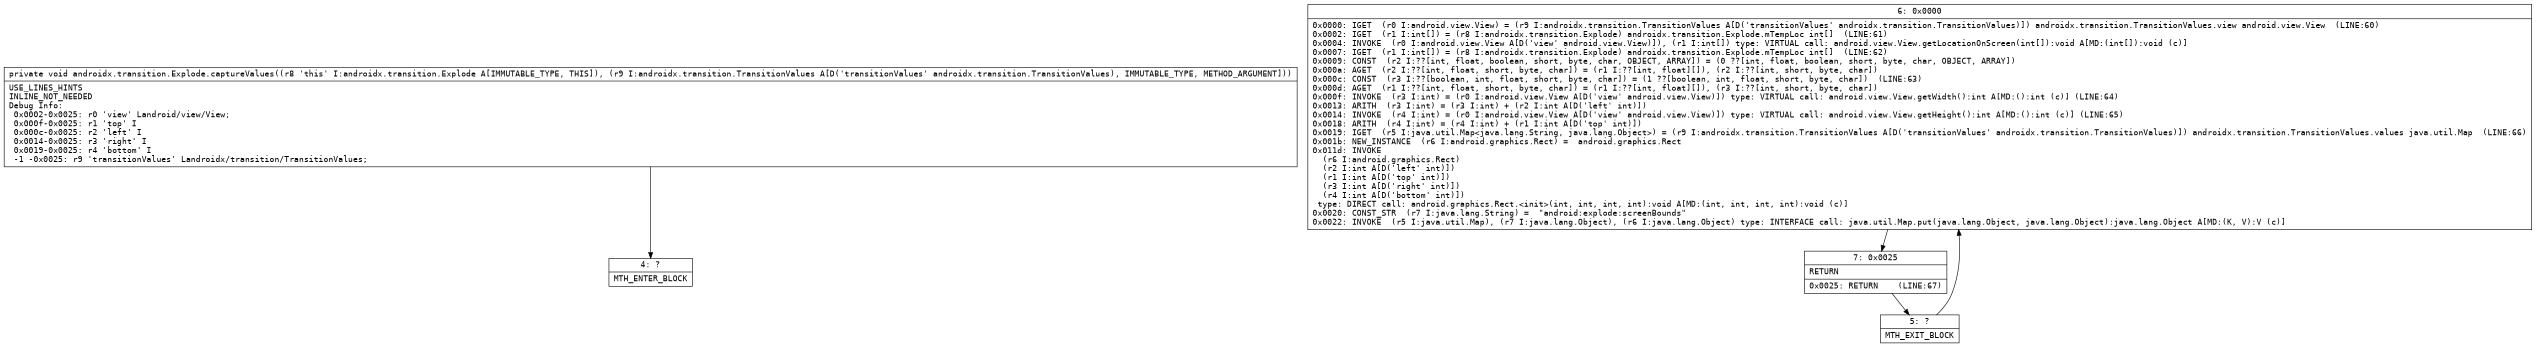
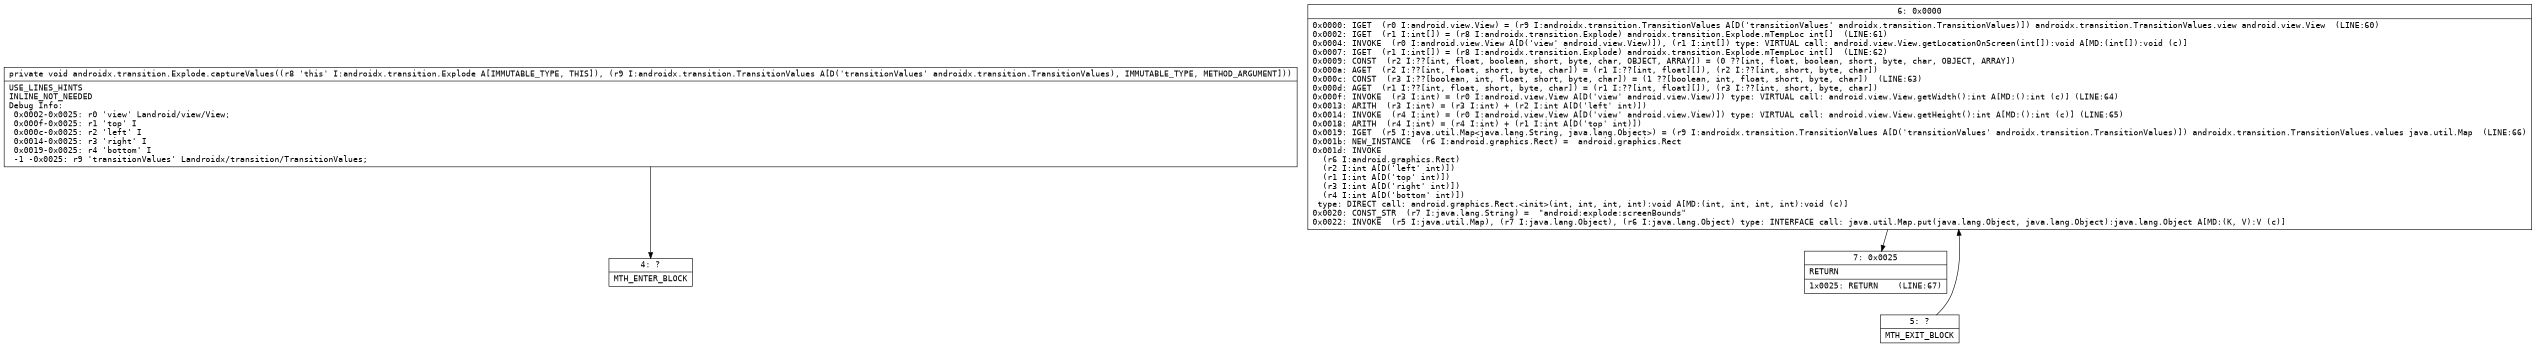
  digraph {
    fontname="DejaVu Sans Mono"
    node [fontname="DejaVu Sans Mono" shape=record]
    edge [fontname="DejaVu Sans Mono"]
    n1 [label="{4\:\ ?|MTH_ENTER_BLOCK\l}"]
-   n2 [label="{6\:\ 0x0000|0x0000: IGET  (r0 I:android.view.View) = (r9 I:androidx.transition.TransitionValues A[D('transitionValues' androidx.transition.TransitionValues)]) androidx.transition.TransitionValues.view android.view.View  (LINE:60)\l0x0002: IGET  (r1 I:int[]) = (r8 I:androidx.transition.Explode) androidx.transition.Explode.mTempLoc int[]  (LINE:61)\l0x0004: INVOKE  (r0 I:android.view.View A[D('view' android.view.View)]), (r1 I:int[]) type: VIRTUAL call: android.view.View.getLocationOnScreen(int[]):void A[MD:(int[]):void (c)]\l0x0007: IGET  (r1 I:int[]) = (r8 I:androidx.transition.Explode) androidx.transition.Explode.mTempLoc int[]  (LINE:62)\l0x0009: CONST  (r2 I:??[int, float, boolean, short, byte, char, OBJECT, ARRAY]) = (0 ??[int, float, boolean, short, byte, char, OBJECT, ARRAY]) \l0x000a: AGET  (r2 I:??[int, float, short, byte, char]) = (r1 I:??[int, float][]), (r2 I:??[int, short, byte, char]) \l0x000c: CONST  (r3 I:??[boolean, int, float, short, byte, char]) = (1 ??[boolean, int, float, short, byte, char])  (LINE:63)\l0x000d: AGET  (r1 I:??[int, float, short, byte, char]) = (r1 I:??[int, float][]), (r3 I:??[int, short, byte, char]) \l0x000f: INVOKE  (r3 I:int) = (r0 I:android.view.View A[D('view' android.view.View)]) type: VIRTUAL call: android.view.View.getWidth():int A[MD:():int (c)] (LINE:64)\l0x0013: ARITH  (r3 I:int) = (r3 I:int) + (r2 I:int A[D('left' int)]) \l0x0014: INVOKE  (r4 I:int) = (r0 I:android.view.View A[D('view' android.view.View)]) type: VIRTUAL call: android.view.View.getHeight():int A[MD:():int (c)] (LINE:65)\l0x0018: ARITH  (r4 I:int) = (r4 I:int) + (r1 I:int A[D('top' int)]) \l0x0019: IGET  (r5 I:java.util.Map\<java.lang.String, java.lang.Object\>) = (r9 I:androidx.transition.TransitionValues A[D('transitionValues' androidx.transition.TransitionValues)]) androidx.transition.TransitionValues.values java.util.Map  (LINE:66)\l0x001b: NEW_INSTANCE  (r6 I:android.graphics.Rect) =  android.graphics.Rect \l0x011d: INVOKE  \l  (r6 I:android.graphics.Rect)\l  (r2 I:int A[D('left' int)])\l  (r1 I:int A[D('top' int)])\l  (r3 I:int A[D('right' int)])\l  (r4 I:int A[D('bottom' int)])\l type: DIRECT call: android.graphics.Rect.\<init\>(int, int, int, int):void A[MD:(int, int, int, int):void (c)]\l0x0020: CONST_STR  (r7 I:java.lang.String) =  \"android:explode:screenBounds\" \l0x0022: INVOKE  (r5 I:java.util.Map), (r7 I:java.lang.Object), (r6 I:java.lang.Object) type: INTERFACE call: java.util.Map.put(java.lang.Object, java.lang.Object):java.lang.Object A[MD:(K, V):V (c)]\l}"]
-   n3 [label="{7\:\ 0x0025|RETURN\l|0x0025: RETURN    (LINE:67)\l}"]
+   n2 [label="{6\:\ 0x0000|0x0000: IGET  (r0 I:android.view.View) = (r9 I:androidx.transition.TransitionValues A[D('transitionValues' androidx.transition.TransitionValues)]) androidx.transition.TransitionValues.view android.view.View  (LINE:60)\l0x0002: IGET  (r1 I:int[]) = (r8 I:androidx.transition.Explode) androidx.transition.Explode.mTempLoc int[]  (LINE:61)\l0x0004: INVOKE  (r0 I:android.view.View A[D('view' android.view.View)]), (r1 I:int[]) type: VIRTUAL call: android.view.View.getLocationOnScreen(int[]):void A[MD:(int[]):void (c)]\l0x0007: IGET  (r1 I:int[]) = (r8 I:androidx.transition.Explode) androidx.transition.Explode.mTempLoc int[]  (LINE:62)\l0x0009: CONST  (r2 I:??[int, float, boolean, short, byte, char, OBJECT, ARRAY]) = (0 ??[int, float, boolean, short, byte, char, OBJECT, ARRAY]) \l0x000a: AGET  (r2 I:??[int, float, short, byte, char]) = (r1 I:??[int, float][]), (r2 I:??[int, short, byte, char]) \l0x000c: CONST  (r3 I:??[boolean, int, float, short, byte, char]) = (1 ??[boolean, int, float, short, byte, char])  (LINE:63)\l0x000d: AGET  (r1 I:??[int, float, short, byte, char]) = (r1 I:??[int, float][]), (r3 I:??[int, short, byte, char]) \l0x000f: INVOKE  (r3 I:int) = (r0 I:android.view.View A[D('view' android.view.View)]) type: VIRTUAL call: android.view.View.getWidth():int A[MD:():int (c)] (LINE:64)\l0x0013: ARITH  (r3 I:int) = (r3 I:int) + (r2 I:int A[D('left' int)]) \l0x0014: INVOKE  (r4 I:int) = (r0 I:android.view.View A[D('view' android.view.View)]) type: VIRTUAL call: android.view.View.getHeight():int A[MD:():int (c)] (LINE:65)\l0x0018: ARITH  (r4 I:int) = (r4 I:int) + (r1 I:int A[D('top' int)]) \l0x0019: IGET  (r5 I:java.util.Map\<java.lang.String, java.lang.Object\>) = (r9 I:androidx.transition.TransitionValues A[D('transitionValues' androidx.transition.TransitionValues)]) androidx.transition.TransitionValues.values java.util.Map  (LINE:66)\l0x001b: NEW_INSTANCE  (r6 I:android.graphics.Rect) =  android.graphics.Rect \l0x001d: INVOKE  \l  (r6 I:android.graphics.Rect)\l  (r2 I:int A[D('left' int)])\l  (r1 I:int A[D('top' int)])\l  (r3 I:int A[D('right' int)])\l  (r4 I:int A[D('bottom' int)])\l type: DIRECT call: android.graphics.Rect.\<init\>(int, int, int, int):void A[MD:(int, int, int, int):void (c)]\l0x0020: CONST_STR  (r7 I:java.lang.String) =  \"android:explode:screenBounds\" \l0x0022: INVOKE  (r5 I:java.util.Map), (r7 I:java.lang.Object), (r6 I:java.lang.Object) type: INTERFACE call: java.util.Map.put(java.lang.Object, java.lang.Object):java.lang.Object A[MD:(K, V):V (c)]\l}"]
+   n3 [label="{7\:\ 0x0025|RETURN\l|1x0025: RETURN    (LINE:67)\l}"]
    n4 [label="{5\:\ ?|MTH_EXIT_BLOCK\l}"]
    n5 [label="{private void androidx.transition.Explode.captureValues((r8 'this' I:androidx.transition.Explode A[IMMUTABLE_TYPE, THIS]), (r9 I:androidx.transition.TransitionValues A[D('transitionValues' androidx.transition.TransitionValues), IMMUTABLE_TYPE, METHOD_ARGUMENT]))  | USE_LINES_HINTS\lINLINE_NOT_NEEDED\lDebug Info:\l  0x0002\-0x0025: r0 'view' Landroid\/view\/View;\l  0x000f\-0x0025: r1 'top' I\l  0x000c\-0x0025: r2 'left' I\l  0x0014\-0x0025: r3 'right' I\l  0x0019\-0x0025: r4 'bottom' I\l  \-1 \-0x0025: r9 'transitionValues' Landroidx\/transition\/TransitionValues;\l}"]
    n2 -> n3
-   n3 -> n4
    n4 -> n2
    n5 -> n1
  }
